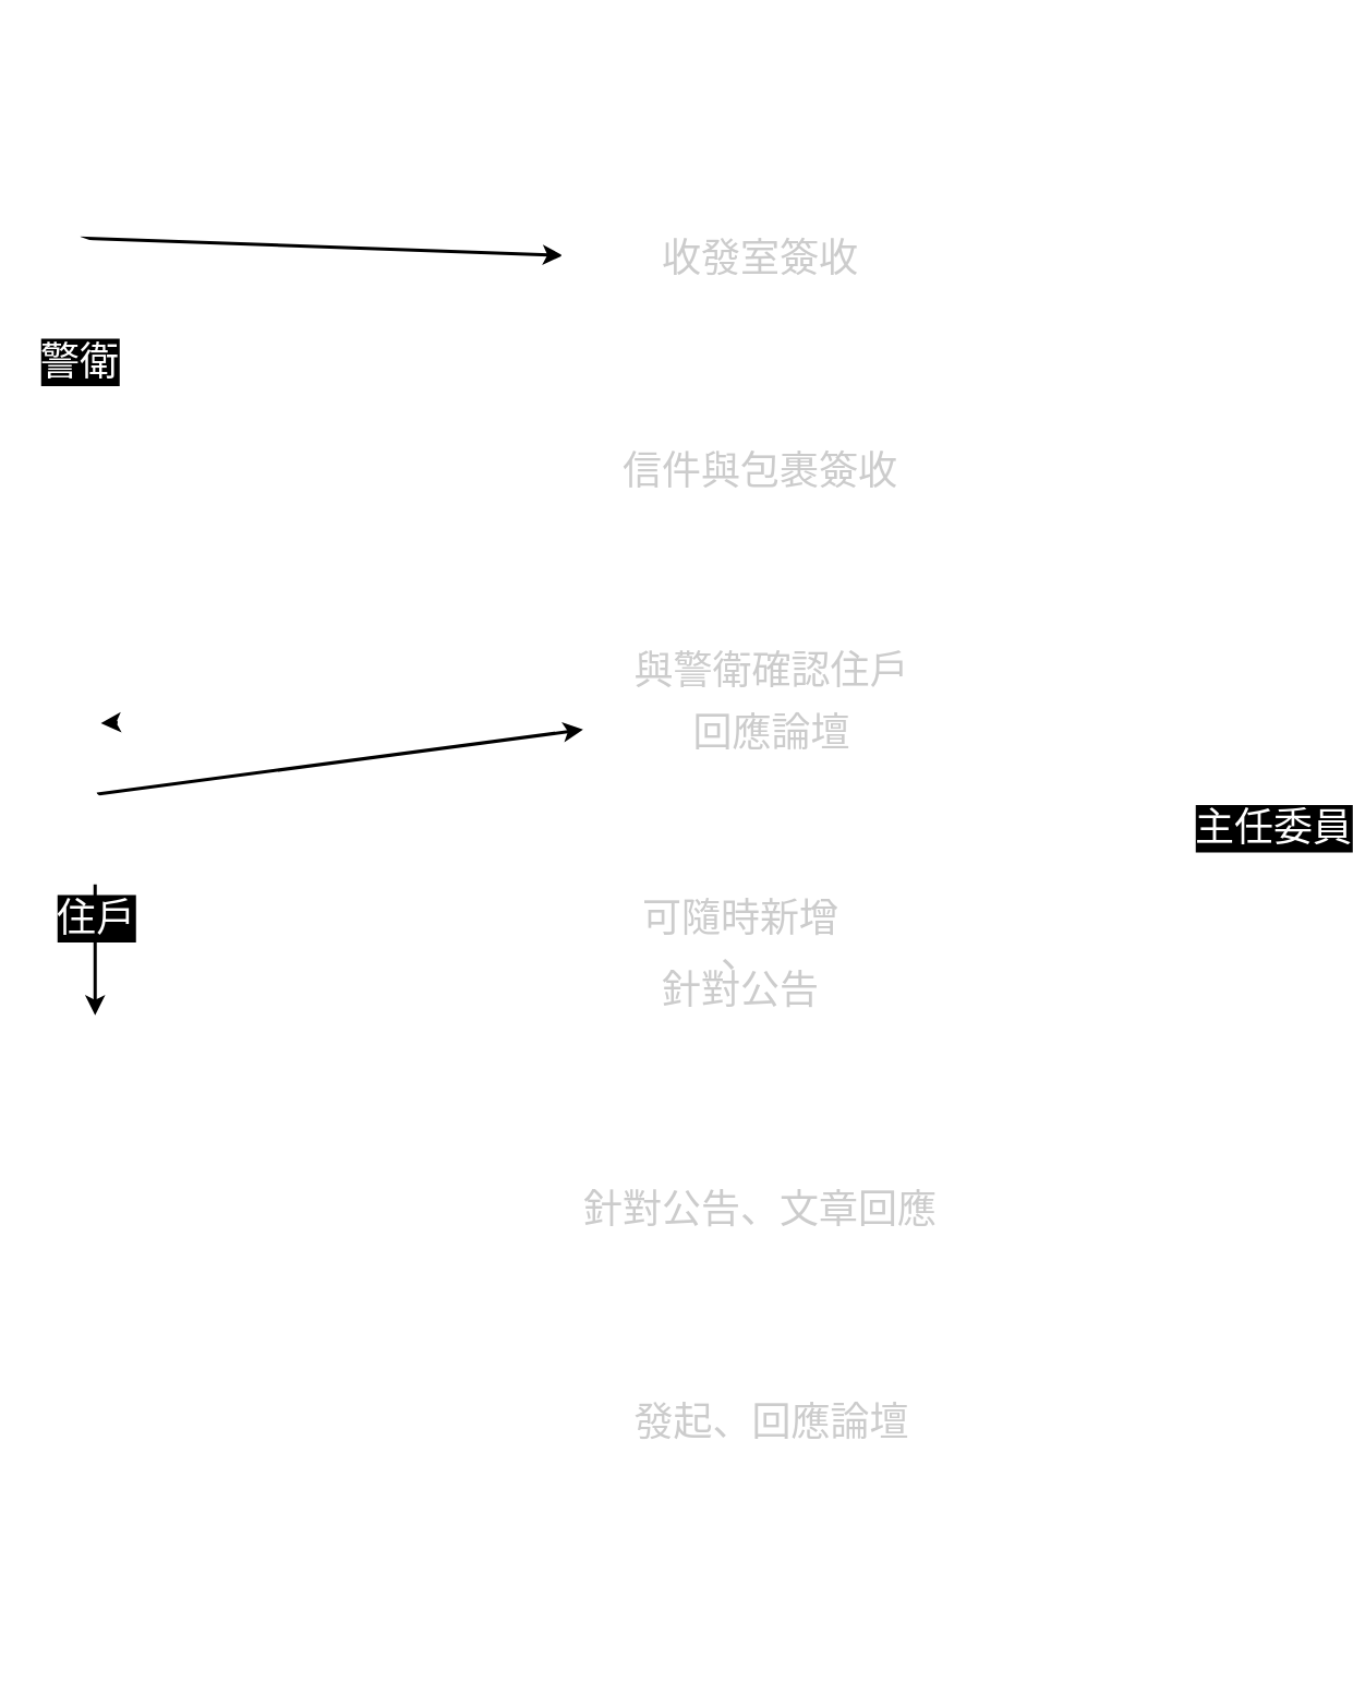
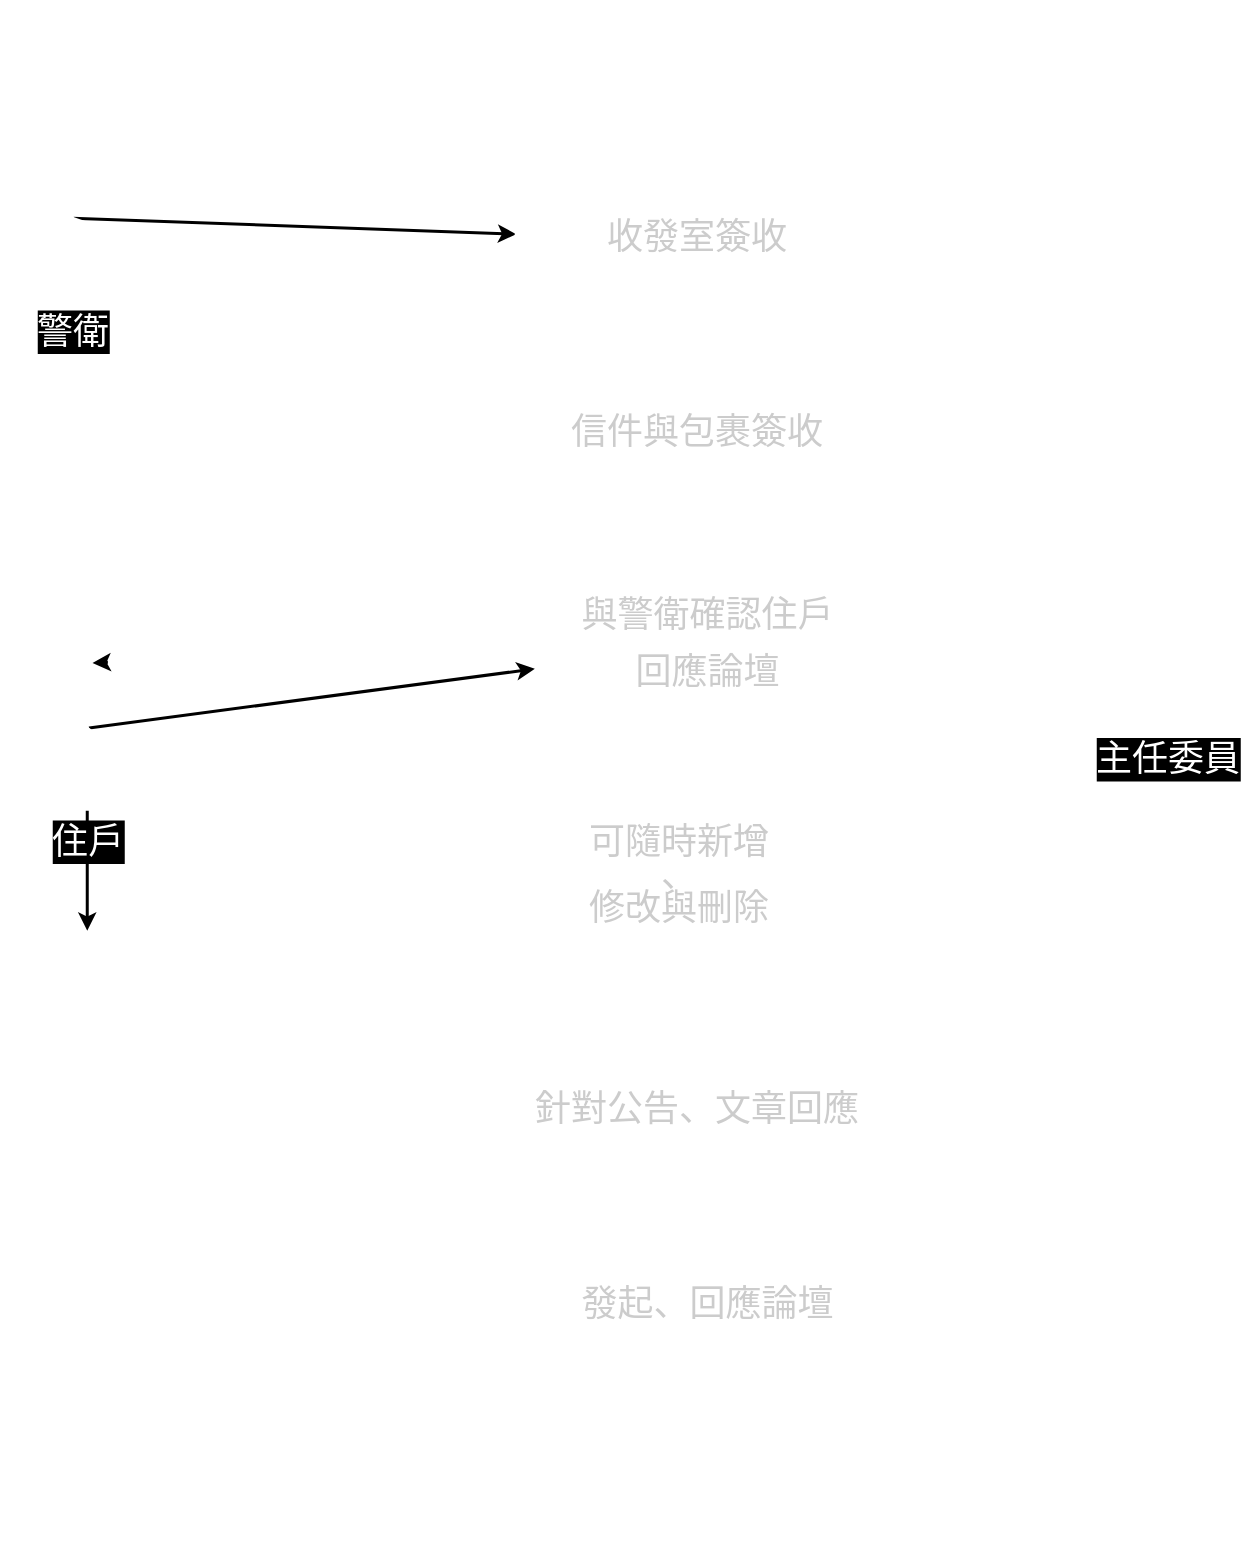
  <mxCell id="0" />
  <mxCell id="1" parent="0" />
  <mxCell id="2" value="&lt;p style=&quot;margin: 4px 0px 0px; text-align: center; font-size: 22px;&quot;&gt;&lt;b&gt;&lt;font color=&quot;#ffffff&quot;&gt;&lt;br&gt;&lt;/font&gt;&lt;/b&gt;&lt;/p&gt;&lt;p style=&quot;text-align: center; margin: 4px 0px 0px;&quot;&gt;&lt;b style=&quot;&quot;&gt;&lt;font style=&quot;font-size: 28px;&quot; color=&quot;#ffffff&quot;&gt;APP&lt;/font&gt;&lt;/b&gt;&lt;/p&gt;" style="verticalAlign=top;align=left;overflow=fill;fontSize=12;fontFamily=Helvetica;html=1;fillColor=default;strokeWidth=2;strokeColor=#FFFFFF;" parent="1" vertex="1"><mxGeometry x="280" y="20" width="360" height="1000" as="geometry" /></mxCell>
  <mxCell id="3" style="edgeStyle=none;html=1;exitX=0.5;exitY=0.5;exitDx=0;exitDy=0;exitPerimeter=0;fontSize=24;strokeWidth=2;strokeColor=#000000;" parent="1" source="6" target="7" edge="1"><mxGeometry relative="1" as="geometry" /></mxCell>
  <mxCell id="4" style="edgeStyle=none;html=1;exitX=0.5;exitY=0.5;exitDx=0;exitDy=0;exitPerimeter=0;fontSize=24;strokeWidth=2;strokeColor=#FFFFFF;" parent="1" source="6" target="8" edge="1"><mxGeometry relative="1" as="geometry" /></mxCell>
  <mxCell id="5" style="edgeStyle=none;html=1;exitX=0.5;exitY=0.5;exitDx=0;exitDy=0;exitPerimeter=0;entryX=0;entryY=0.5;entryDx=0;entryDy=0;fontSize=24;strokeWidth=2;strokeColor=#FFFFFF;" parent="1" source="6" target="12" edge="1"><mxGeometry relative="1" as="geometry" /></mxCell>
  <mxCell id="6" value="&lt;font style=&quot;font-size: 24px;&quot;&gt;警衛&lt;/font&gt;" style="shape=umlActor;verticalLabelPosition=bottom;verticalAlign=top;html=1;labelBackgroundColor=#000000;fontSize=16;fontColor=#FFFFFF;fillColor=default;strokeWidth=2;strokeColor=#FFFFFF;" parent="1" vertex="1"><mxGeometry y="90" width="55" height="110" as="geometry" x="20" /></mxCell>
  <mxCell id="7" value="&lt;div style=&quot;color: rgb(204, 204, 204); font-family: Consolas, &amp;quot;Courier New&amp;quot;, monospace; line-height: 19px;&quot;&gt;&lt;font style=&quot;font-size: 24px;&quot;&gt;收發室簽收&lt;/font&gt;&lt;/div&gt;" style="ellipse;whiteSpace=wrap;html=1;fontSize=16;fillColor=default;strokeWidth=2;strokeColor=#FFFFFF;" parent="1" vertex="1"><mxGeometry x="343" y="110" width="242.86" height="100" as="geometry" /></mxCell>
  <mxCell id="8" value="&lt;div style=&quot;color: rgb(204, 204, 204); font-family: Consolas, &amp;quot;Courier New&amp;quot;, monospace; line-height: 19px;&quot;&gt;&lt;div style=&quot;line-height: 19px;&quot;&gt;&lt;font style=&quot;font-size: 24px;&quot;&gt;信件與包裹簽收&lt;/font&gt;&lt;/div&gt;&lt;/div&gt;" style="ellipse;whiteSpace=wrap;html=1;fontSize=16;fillColor=default;strokeWidth=2;strokeColor=#FFFFFF;" parent="1" vertex="1"><mxGeometry x="343" y="240" width="242.86" height="100" as="geometry" /></mxCell>
  <mxCell id="9" value="&lt;div style=&quot;color: rgb(204, 204, 204); font-family: Consolas, &amp;quot;Courier New&amp;quot;, monospace; line-height: 19px; font-size: 24px;&quot;&gt;與警衛確認住戶&lt;/div&gt;&lt;div style=&quot;color: rgb(204, 204, 204); font-family: Consolas, &amp;quot;Courier New&amp;quot;, monospace; line-height: 19px; font-size: 24px;&quot;&gt;&lt;br&gt;&lt;/div&gt;&lt;div style=&quot;color: rgb(204, 204, 204); font-family: Consolas, &amp;quot;Courier New&amp;quot;, monospace; line-height: 19px; font-size: 24px;&quot;&gt;回應論壇&lt;/div&gt;" style="ellipse;whiteSpace=wrap;html=1;fontSize=16;fillColor=default;strokeWidth=2;strokeColor=#FFFFFF;" parent="1" vertex="1"><mxGeometry x="350" y="380" width="242.86" height="100" as="geometry" /></mxCell>
- <mxCell id="10" value="&lt;div style=&quot;color: rgb(204, 204, 204); font-family: Consolas, &amp;quot;Courier New&amp;quot;, monospace; line-height: 19px;&quot;&gt;&lt;div style=&quot;line-height: 19px;&quot;&gt;&lt;div style=&quot;line-height: 19px;&quot;&gt;&lt;span style=&quot;font-size: 24px;&quot;&gt;可隨時新增&lt;/span&gt;&lt;br&gt;&lt;/div&gt;&lt;div style=&quot;line-height: 19px;&quot;&gt;&lt;span style=&quot;font-size: 24px;&quot;&gt;、&lt;/span&gt;&lt;/div&gt;&lt;div style=&quot;line-height: 19px;&quot;&gt;&lt;font style=&quot;font-size: 24px;&quot;&gt;針對公告&lt;/font&gt;&lt;/div&gt;&lt;/div&gt;&lt;/div&gt;" style="ellipse;whiteSpace=wrap;html=1;fontSize=16;fillColor=default;strokeWidth=2;strokeColor=#FFFFFF;" parent="1" vertex="1"><mxGeometry x="319.15" y="520" width="266.71" height="130" as="geometry" /></mxCell>
+ <mxCell id="10" value="&lt;div style=&quot;color: rgb(204, 204, 204); font-family: Consolas, &amp;quot;Courier New&amp;quot;, monospace; line-height: 19px;&quot;&gt;&lt;div style=&quot;line-height: 19px;&quot;&gt;&lt;div style=&quot;line-height: 19px;&quot;&gt;&lt;span style=&quot;font-size: 24px;&quot;&gt;可隨時新增&lt;/span&gt;&lt;br&gt;&lt;/div&gt;&lt;div style=&quot;line-height: 19px;&quot;&gt;&lt;span style=&quot;font-size: 24px;&quot;&gt;、&lt;/span&gt;&lt;/div&gt;&lt;div style=&quot;line-height: 19px;&quot;&gt;&lt;font style=&quot;font-size: 24px;&quot;&gt;修改與刪除&lt;/font&gt;&lt;/div&gt;&lt;/div&gt;&lt;/div&gt;" style="ellipse;whiteSpace=wrap;html=1;fontSize=16;fillColor=default;strokeWidth=2;strokeColor=#FFFFFF;" parent="1" vertex="1"><mxGeometry x="319.15" y="520" width="266.71" height="130" as="geometry" /></mxCell>
  <mxCell id="11" value="&lt;div style=&quot;color: rgb(204, 204, 204); font-family: Consolas, &amp;quot;Courier New&amp;quot;, monospace; line-height: 19px;&quot;&gt;&lt;div style=&quot;line-height: 19px;&quot;&gt;&lt;div style=&quot;line-height: 19px; font-size: 24px;&quot;&gt;&lt;div style=&quot;line-height: 19px;&quot;&gt;針對公告、文章回應&lt;/div&gt;&lt;/div&gt;&lt;/div&gt;&lt;/div&gt;" style="ellipse;whiteSpace=wrap;html=1;fontSize=16;fillColor=default;strokeWidth=2;strokeColor=#FFFFFF;" parent="1" vertex="1"><mxGeometry x="343" y="690" width="242.86" height="100" as="geometry" /></mxCell>
  <mxCell id="12" value="&lt;div style=&quot;color: rgb(204, 204, 204); font-family: Consolas, &amp;quot;Courier New&amp;quot;, monospace; line-height: 19px;&quot;&gt;&lt;div style=&quot;line-height: 19px;&quot;&gt;&lt;div style=&quot;line-height: 19px; font-size: 24px;&quot;&gt;&lt;div style=&quot;line-height: 19px;&quot;&gt;&lt;div style=&quot;line-height: 19px;&quot;&gt;發起、回應論壇&lt;/div&gt;&lt;/div&gt;&lt;/div&gt;&lt;/div&gt;&lt;/div&gt;" style="ellipse;whiteSpace=wrap;html=1;fontSize=16;fillColor=none;strokeWidth=2;strokeColor=#FFFFFF;" parent="1" vertex="1"><mxGeometry x="350" y="820" width="242.86" height="100" as="geometry" /></mxCell>
  <mxCell id="13" style="edgeStyle=none;html=1;exitX=0.5;exitY=0.5;exitDx=0;exitDy=0;exitPerimeter=0;fontSize=24;strokeWidth=2;strokeColor=#000000;" parent="1" source="17" target="9" edge="1"><mxGeometry relative="1" as="geometry" /></mxCell>
  <mxCell id="14" style="edgeStyle=none;html=1;entryX=0.07;entryY=0.3;entryDx=0;entryDy=0;entryPerimeter=0;fontSize=24;exitX=0.5;exitY=0.5;exitDx=0;exitDy=0;exitPerimeter=0;strokeWidth=2;strokeColor=#FFFFFF;dashed=1;" parent="1" source="17" target="11" edge="1"><mxGeometry relative="1" as="geometry"><mxPoint x="140" y="440" as="sourcePoint" /></mxGeometry></mxCell>
  <mxCell id="15" style="edgeStyle=none;html=1;exitX=0.5;exitY=0.5;exitDx=0;exitDy=0;exitPerimeter=0;entryX=0;entryY=0.5;entryDx=0;entryDy=0;fontSize=24;strokeWidth=2;strokeColor=#FFFFFF;" parent="1" source="17" target="12" edge="1"><mxGeometry relative="1" as="geometry" /></mxCell>
  <mxCell id="16" value="" style="edgeStyle=none;html=1;strokeColor=#000000;strokeWidth=2;" parent="1" source="17" edge="1"><mxGeometry relative="1" as="geometry"><mxPoint x="57.5" y="620" as="targetPoint" /></mxGeometry></mxCell>
  <mxCell id="17" value="&lt;font style=&quot;font-size: 24px;&quot;&gt;住戶&lt;/font&gt;" style="shape=umlActor;verticalLabelPosition=bottom;verticalAlign=top;html=1;labelBackgroundColor=#000000;fontSize=16;fontColor=#FFFFFF;fillColor=default;strokeWidth=2;strokeColor=#FFFFFF;" parent="1" vertex="1"><mxGeometry x="30" y="430" width="55" height="110" as="geometry" /></mxCell>
  <mxCell id="18" style="edgeStyle=none;html=1;exitX=0.5;exitY=0.5;exitDx=0;exitDy=0;exitPerimeter=0;fontSize=24;strokeWidth=2;strokeColor=#FFFFFF;" parent="1" source="20" target="10" edge="1"><mxGeometry relative="1" as="geometry" /></mxCell>
  <mxCell id="19" style="edgeStyle=none;html=1;exitX=0.5;exitY=0.5;exitDx=0;exitDy=0;exitPerimeter=0;entryX=1;entryY=0;entryDx=0;entryDy=0;fontSize=24;strokeWidth=2;strokeColor=#FFFFFF;" parent="1" source="20" target="12" edge="1"><mxGeometry relative="1" as="geometry" /></mxCell>
  <mxCell id="20" value="&lt;span style=&quot;font-size: 24px;&quot;&gt;主任委員&lt;/span&gt;" style="shape=umlActor;verticalLabelPosition=bottom;verticalAlign=top;html=1;labelBackgroundColor=#000000;fontSize=16;fontColor=#FFFFFF;fillColor=default;strokeWidth=2;strokeColor=#FFFFFF;" parent="1" vertex="1"><mxGeometry x="750" y="375" width="55" height="110" as="geometry" /></mxCell>
  <mxCell id="21" style="edgeStyle=none;html=1;exitX=0.75;exitY=0.1;exitDx=0;exitDy=0;exitPerimeter=0;entryX=0.564;entryY=0.104;entryDx=0;entryDy=0;entryPerimeter=0;fontSize=24;strokeColor=#000000;strokeWidth=2;" parent="1" source="17" target="17" edge="1"><mxGeometry relative="1" as="geometry" /></mxCell>
